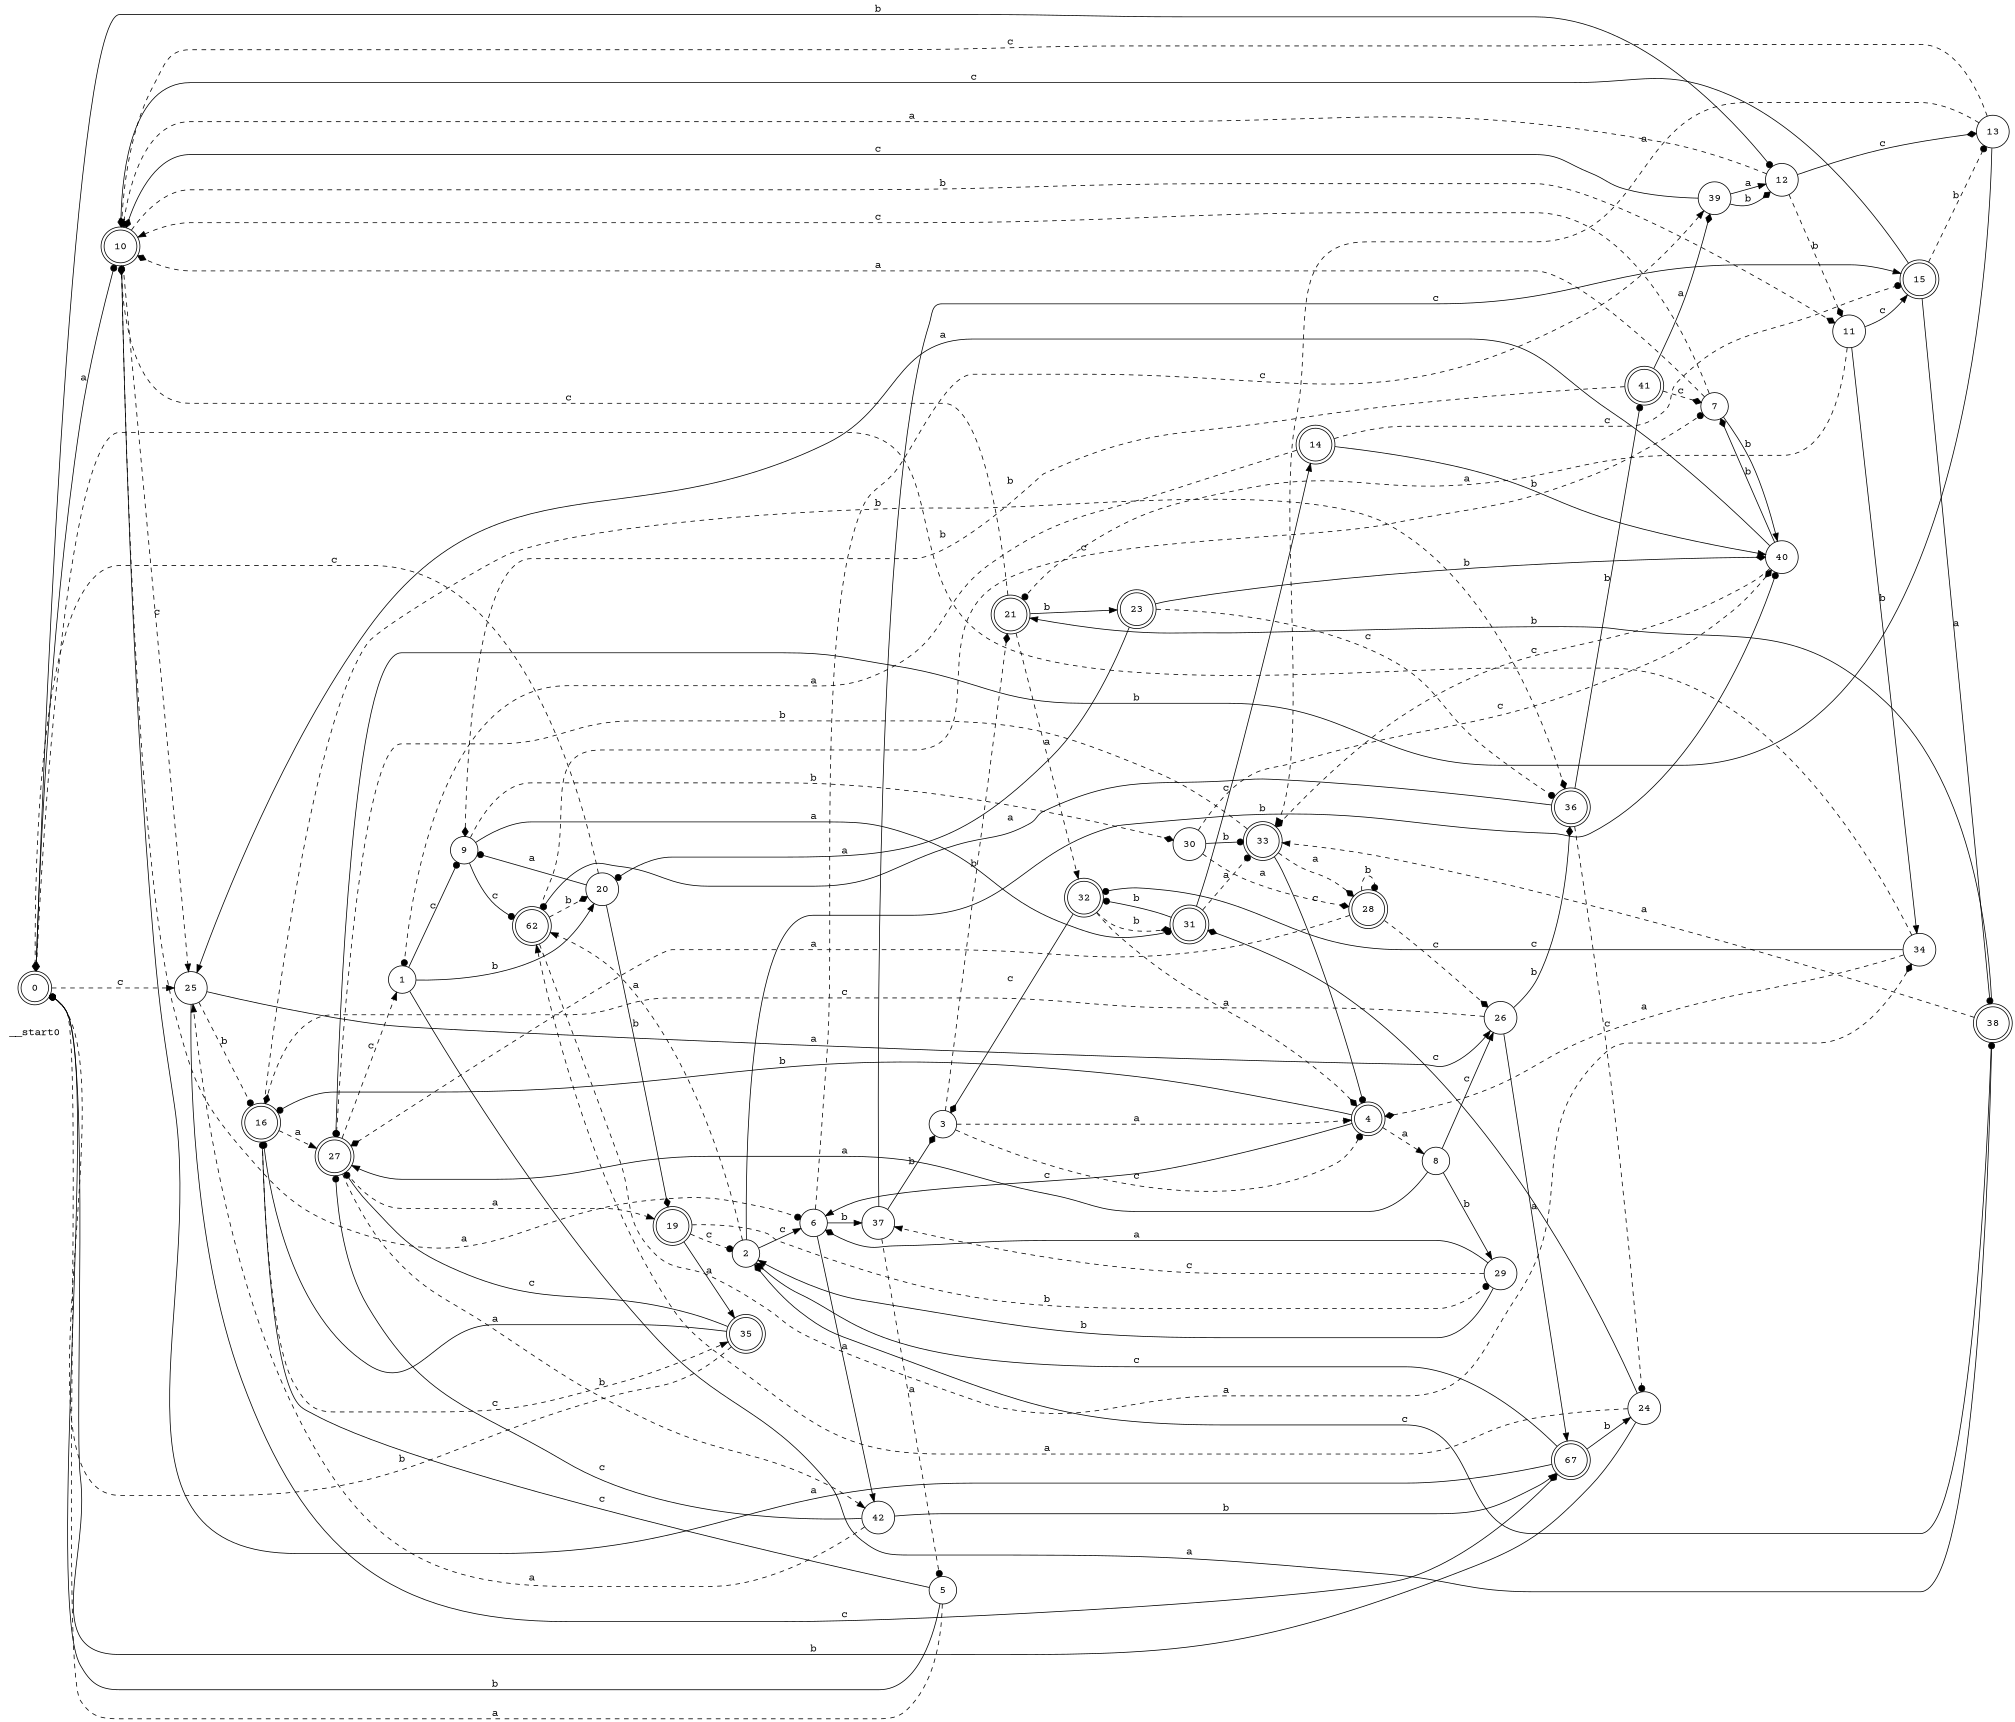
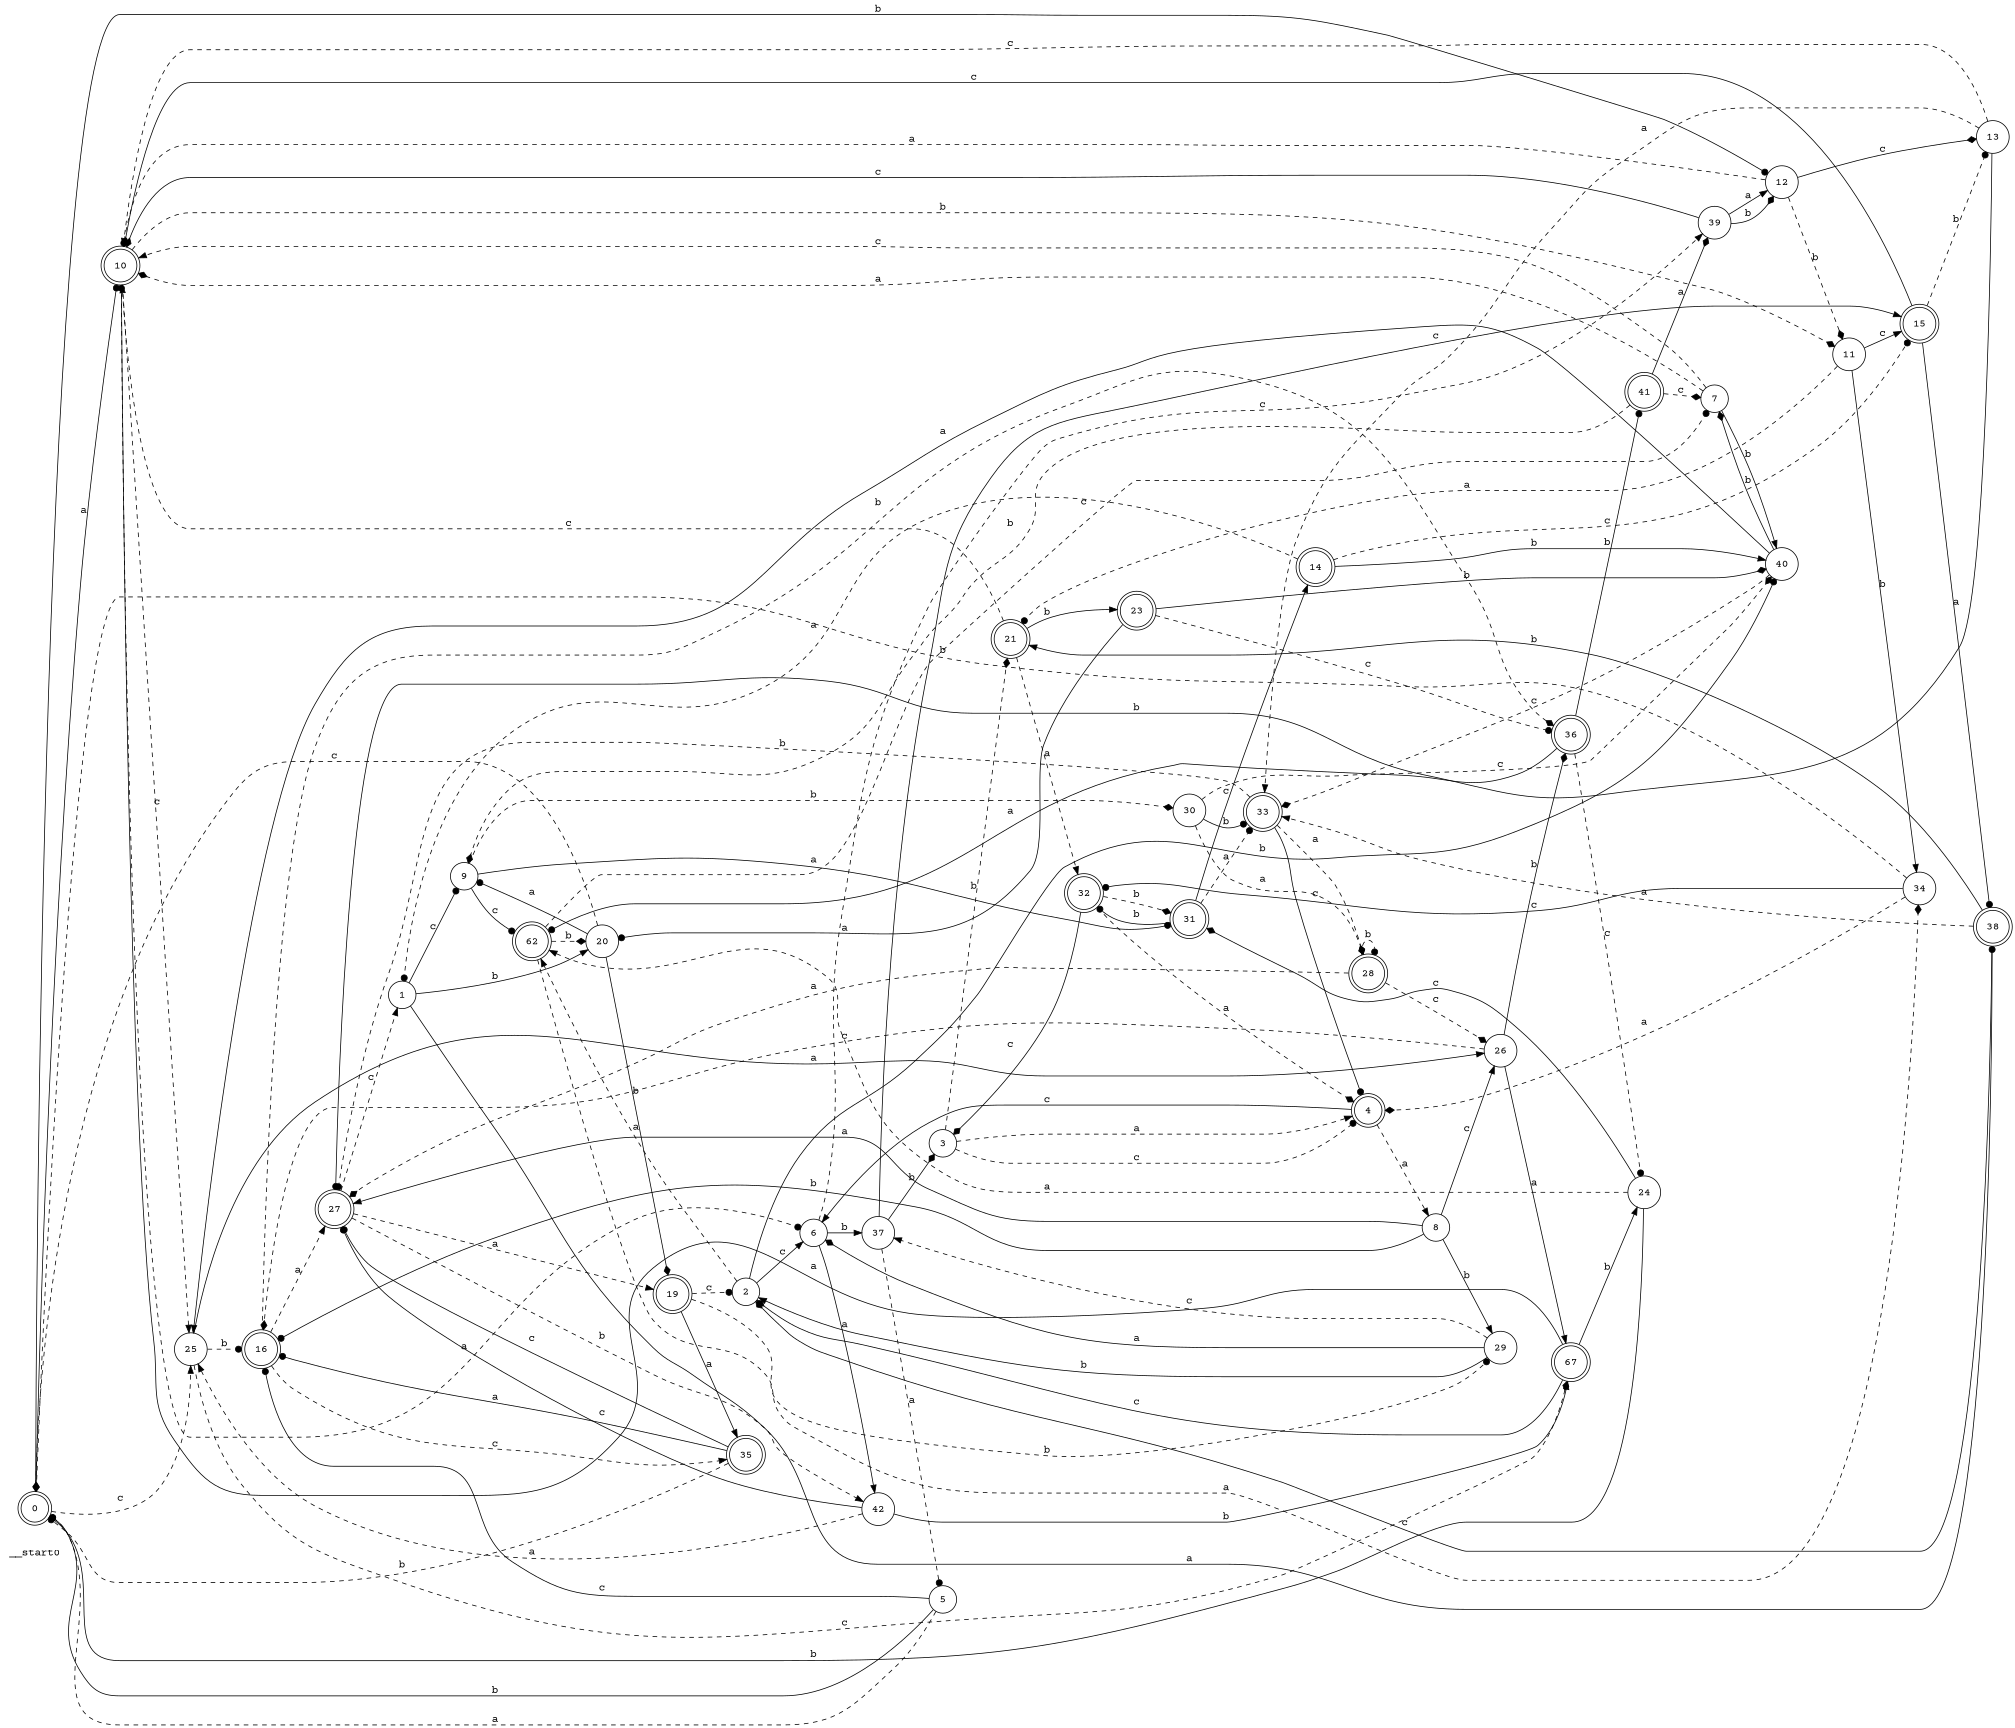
  digraph {
    fontname="Courier Prime"
    rankdir=LR
    node [fontname="Courier Prime" shape=circle color=black fillcolor=white style=filled]
    edge [arrowhead=dot fontname="Courier Prime" style=solid]
    __start0 [shape=none color="" fillcolor="" style=""]
    n2 [label=0 shape=doublecircle style="rounded,filled"]
    n3 [label=10 shape=doublecircle style="rounded,filled"]
    n4 [label=12]
    n5 [label=25]
    n6 [label=6]
    n7 [label=11]
    n8 [label=13]
    n9 [label=16 shape=doublecircle style="rounded,filled"]
    n10 [label=26]
    n11 [label=67 shape=doublecircle style="rounded,filled"]
    n12 [label=1]
    n13 [label=9]
    n14 [label=20]
    n15 [label=38 shape=doublecircle style="rounded,filled"]
    n16 [label=62 shape=doublecircle style="rounded,filled"]
    n17 [label=30]
    n18 [label=31 shape=doublecircle style="rounded,filled"]
    n19 [label=19 shape=doublecircle style="rounded,filled"]
    n20 [label=2]
    n21 [label=21 shape=doublecircle style="rounded,filled"]
    n22 [label=33 shape=doublecircle style="rounded,filled"]
    n23 [label=40]
    n24 [label=37]
    n25 [label=39]
    n26 [label=42]
    n27 [label=7]
    n28 [label=34]
    n29 [label=3]
    n30 [label=4 shape=doublecircle style="rounded,filled"]
    n31 [label=8]
    n32 [label=23 shape=doublecircle style="rounded,filled"]
    n33 [label=32 shape=doublecircle style="rounded,filled"]
    n34 [label=27 shape=doublecircle style="rounded,filled"]
    n35 [label=29]
    n36 [label=35 shape=doublecircle style="rounded,filled"]
    n37 [label=36 shape=doublecircle style="rounded,filled"]
    n38 [label=5]
    n39 [label=15 shape=doublecircle style="rounded,filled"]
    n40 [label=28 shape=doublecircle style="rounded,filled"]
    n41 [label=14 shape=doublecircle style="rounded,filled"]
    n42 [label=24]
    n43 [label=41 shape=doublecircle style="rounded,filled"]
    n2 -> n3 [label=a]
    n2 -> n4 [label=b]
    n2 -> n5 [arrowhead=normal label=c style=dashed]
    n3 -> n5 [arrowhead=normal label=c style=dashed]
    n3 -> n6 [label=a style=dashed]
    n3 -> n7 [arrowhead=diamond label=b style=dashed]
    n4 -> n3 [label=a style=dashed]
    n4 -> n7 [arrowhead=diamond label=b style=dashed]
    n4 -> n8 [arrowhead=diamond label=c]
    n5 -> n9 [label=b style=dashed]
    n5 -> n10 [arrowhead=normal label=a]
-   n5 -> n11 [arrowhead=diamond label=c]
+   n5 -> n11 [arrowhead=diamond label=c style=dashed]
    n6 -> n24 [arrowhead=normal label=b]
    n6 -> n25 [arrowhead=normal label=c style=dashed]
    n6 -> n26 [arrowhead=normal label=a]
    n7 -> n21 [label=a style=dashed]
    n7 -> n28 [arrowhead=normal label=b]
    n7 -> n39 [arrowhead=normal label=c]
    n8 -> n3 [arrowhead=normal label=c style=dashed]
    n8 -> n22 [arrowhead=normal label=a style=dashed]
    n8 -> n34 [label=b]
    n9 -> n34 [arrowhead=normal label=a style=dashed]
    n9 -> n36 [arrowhead=normal label=c style=dashed]
    n9 -> n37 [arrowhead=diamond label=b style=dashed]
    n10 -> n9 [arrowhead=diamond label=c style=dashed]
    n10 -> n11 [arrowhead=normal label=a]
    n10 -> n37 [arrowhead=diamond label=b]
    n11 -> n3 [label=a]
    n11 -> n20 [arrowhead=diamond label=c]
    n11 -> n42 [arrowhead=normal label=b]
    n12 -> n13 [label=c]
    n12 -> n14 [arrowhead=normal label=b]
    n12 -> n15 [label=a]
    n13 -> n16 [label=c]
    n13 -> n17 [arrowhead=diamond label=b style=dashed]
    n13 -> n18 [label=a]
    n14 -> n2 [arrowhead=diamond label=c style=dashed]
    n14 -> n13 [label=a]
    n14 -> n19 [arrowhead=diamond label=b]
    n15 -> n20 [arrowhead=diamond label=c]
    n15 -> n21 [arrowhead=normal label=b]
    n15 -> n22 [arrowhead=normal label=a style=dashed]
    n16 -> n14 [arrowhead=diamond label=b style=dashed]
    n16 -> n27 [label=c style=dashed]
    n16 -> n28 [arrowhead=diamond label=a style=dashed]
    n17 -> n22 [label=b]
    n17 -> n23 [arrowhead=diamond label=c style=dashed]
    n17 -> n40 [arrowhead=diamond label=a style=dashed]
    n18 -> n22 [label=a style=dashed]
    n18 -> n33 [label=b]
    n18 -> n41 [arrowhead=normal label=c]
    n19 -> n20 [label=c style=dashed]
    n19 -> n35 [label=b style=dashed]
    n19 -> n36 [arrowhead=normal label=a]
    n20 -> n6 [arrowhead=normal label=c]
    n20 -> n16 [arrowhead=normal label=a style=dashed]
    n20 -> n23 [label=b]
-   n21 -> n3 [arrowhead=diamond label=c style=dashed]
+   n21 -> n3 [arrowhead=normal label=c style=dashed]
    n21 -> n32 [arrowhead=normal label=b]
    n21 -> n33 [arrowhead=normal label=a style=dashed]
    n22 -> n30 [label=c]
    n22 -> n34 [label=b style=dashed]
    n22 -> n40 [arrowhead=diamond label=a style=dashed]
    n23 -> n5 [arrowhead=normal label=a]
    n23 -> n22 [arrowhead=diamond label=c style=dashed]
    n23 -> n27 [arrowhead=diamond label=b]
    n24 -> n29 [arrowhead=diamond label=b]
    n24 -> n38 [label=a style=dashed]
    n24 -> n39 [arrowhead=normal label=c]
    n25 -> n3 [arrowhead=diamond label=c]
    n25 -> n4 [arrowhead=normal label=a]
    n25 -> n4 [arrowhead=diamond label=b]
    n26 -> n5 [arrowhead=normal label=a style=dashed]
    n26 -> n11 [arrowhead=normal label=b]
    n26 -> n34 [label=c]
    n27 -> n3 [arrowhead=diamond label=a style=dashed]
    n27 -> n3 [arrowhead=normal label=c style=dashed]
    n27 -> n23 [arrowhead=normal label=b]
    n28 -> n2 [arrowhead=diamond label=b style=dashed]
    n28 -> n30 [arrowhead=diamond label=a style=dashed]
    n28 -> n33 [label=c]
    n29 -> n21 [arrowhead=diamond label=b style=dashed]
    n29 -> n30 [arrowhead=normal label=a style=dashed]
    n29 -> n30 [label=c style=dashed]
    n30 -> n6 [arrowhead=normal label=c]
-   n30 -> n9 [label=b]
+   n31 -> n9 [label=b]
    n30 -> n31 [arrowhead=normal label=a style=dashed]
    n31 -> n10 [arrowhead=normal label=c]
    n31 -> n34 [arrowhead=normal label=a]
    n31 -> n35 [arrowhead=normal label=b]
    n32 -> n14 [label=a]
    n32 -> n23 [arrowhead=diamond label=b]
    n32 -> n37 [label=c style=dashed]
    n33 -> n18 [arrowhead=diamond label=b style=dashed]
    n33 -> n29 [arrowhead=diamond label=c]
    n33 -> n30 [arrowhead=diamond label=a style=dashed]
    n34 -> n12 [arrowhead=normal label=c style=dashed]
    n34 -> n19 [arrowhead=normal label=a style=dashed]
    n34 -> n26 [arrowhead=normal label=b style=dashed]
    n35 -> n6 [arrowhead=diamond label=a]
    n35 -> n20 [arrowhead=normal label=b]
    n35 -> n24 [arrowhead=normal label=c style=dashed]
    n36 -> n2 [label=b style=dashed]
    n36 -> n9 [label=a]
    n36 -> n34 [label=c]
    n37 -> n16 [label=a]
    n37 -> n42 [label=c style=dashed]
    n37 -> n43 [label=b]
    n38 -> n2 [label=a style=dashed]
    n38 -> n2 [label=b]
    n38 -> n9 [label=c]
    n39 -> n3 [arrowhead=diamond label=c]
    n39 -> n8 [label=b style=dashed]
    n39 -> n15 [label=a]
    n40 -> n10 [arrowhead=diamond label=c style=dashed]
    n40 -> n34 [arrowhead=diamond label=a style=dashed]
    n40 -> n40 [label=b style=dashed]
    n41 -> n12 [label=a style=dashed]
    n41 -> n23 [arrowhead=normal label=b]
    n41 -> n39 [label=c style=dashed]
    n42 -> n2 [label=b]
    n42 -> n16 [arrowhead=normal label=a style=dashed]
    n42 -> n18 [arrowhead=diamond label=c]
    n43 -> n13 [arrowhead=diamond label=b style=dashed]
    n43 -> n25 [arrowhead=diamond label=a]
    n43 -> n27 [arrowhead=diamond label=c style=dashed]
  }
